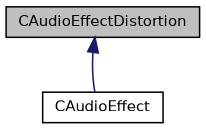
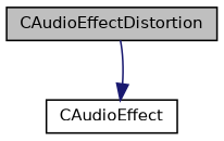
  digraph {
    node [color=black fontname=Helvetica fontsize=10 shape=record style=filled]
    n1 [fillcolor=grey75 fontcolor=black height=0.2 label=CAudioEffectDistortion width=0.4]
    n2 [fillcolor=white height=0.2 label=CAudioEffect width=0.4]
-   n1 -> n2 [color=midnightblue dir=back fontname=Helvetica fontsize=10 labelfontname=Helvetica labelfontsize=10 style=solid]
+   n2 -> n1 [color=midnightblue dir=back fontname=Helvetica fontsize=10 labelfontname=Helvetica labelfontsize=10 style=solid]
  }
